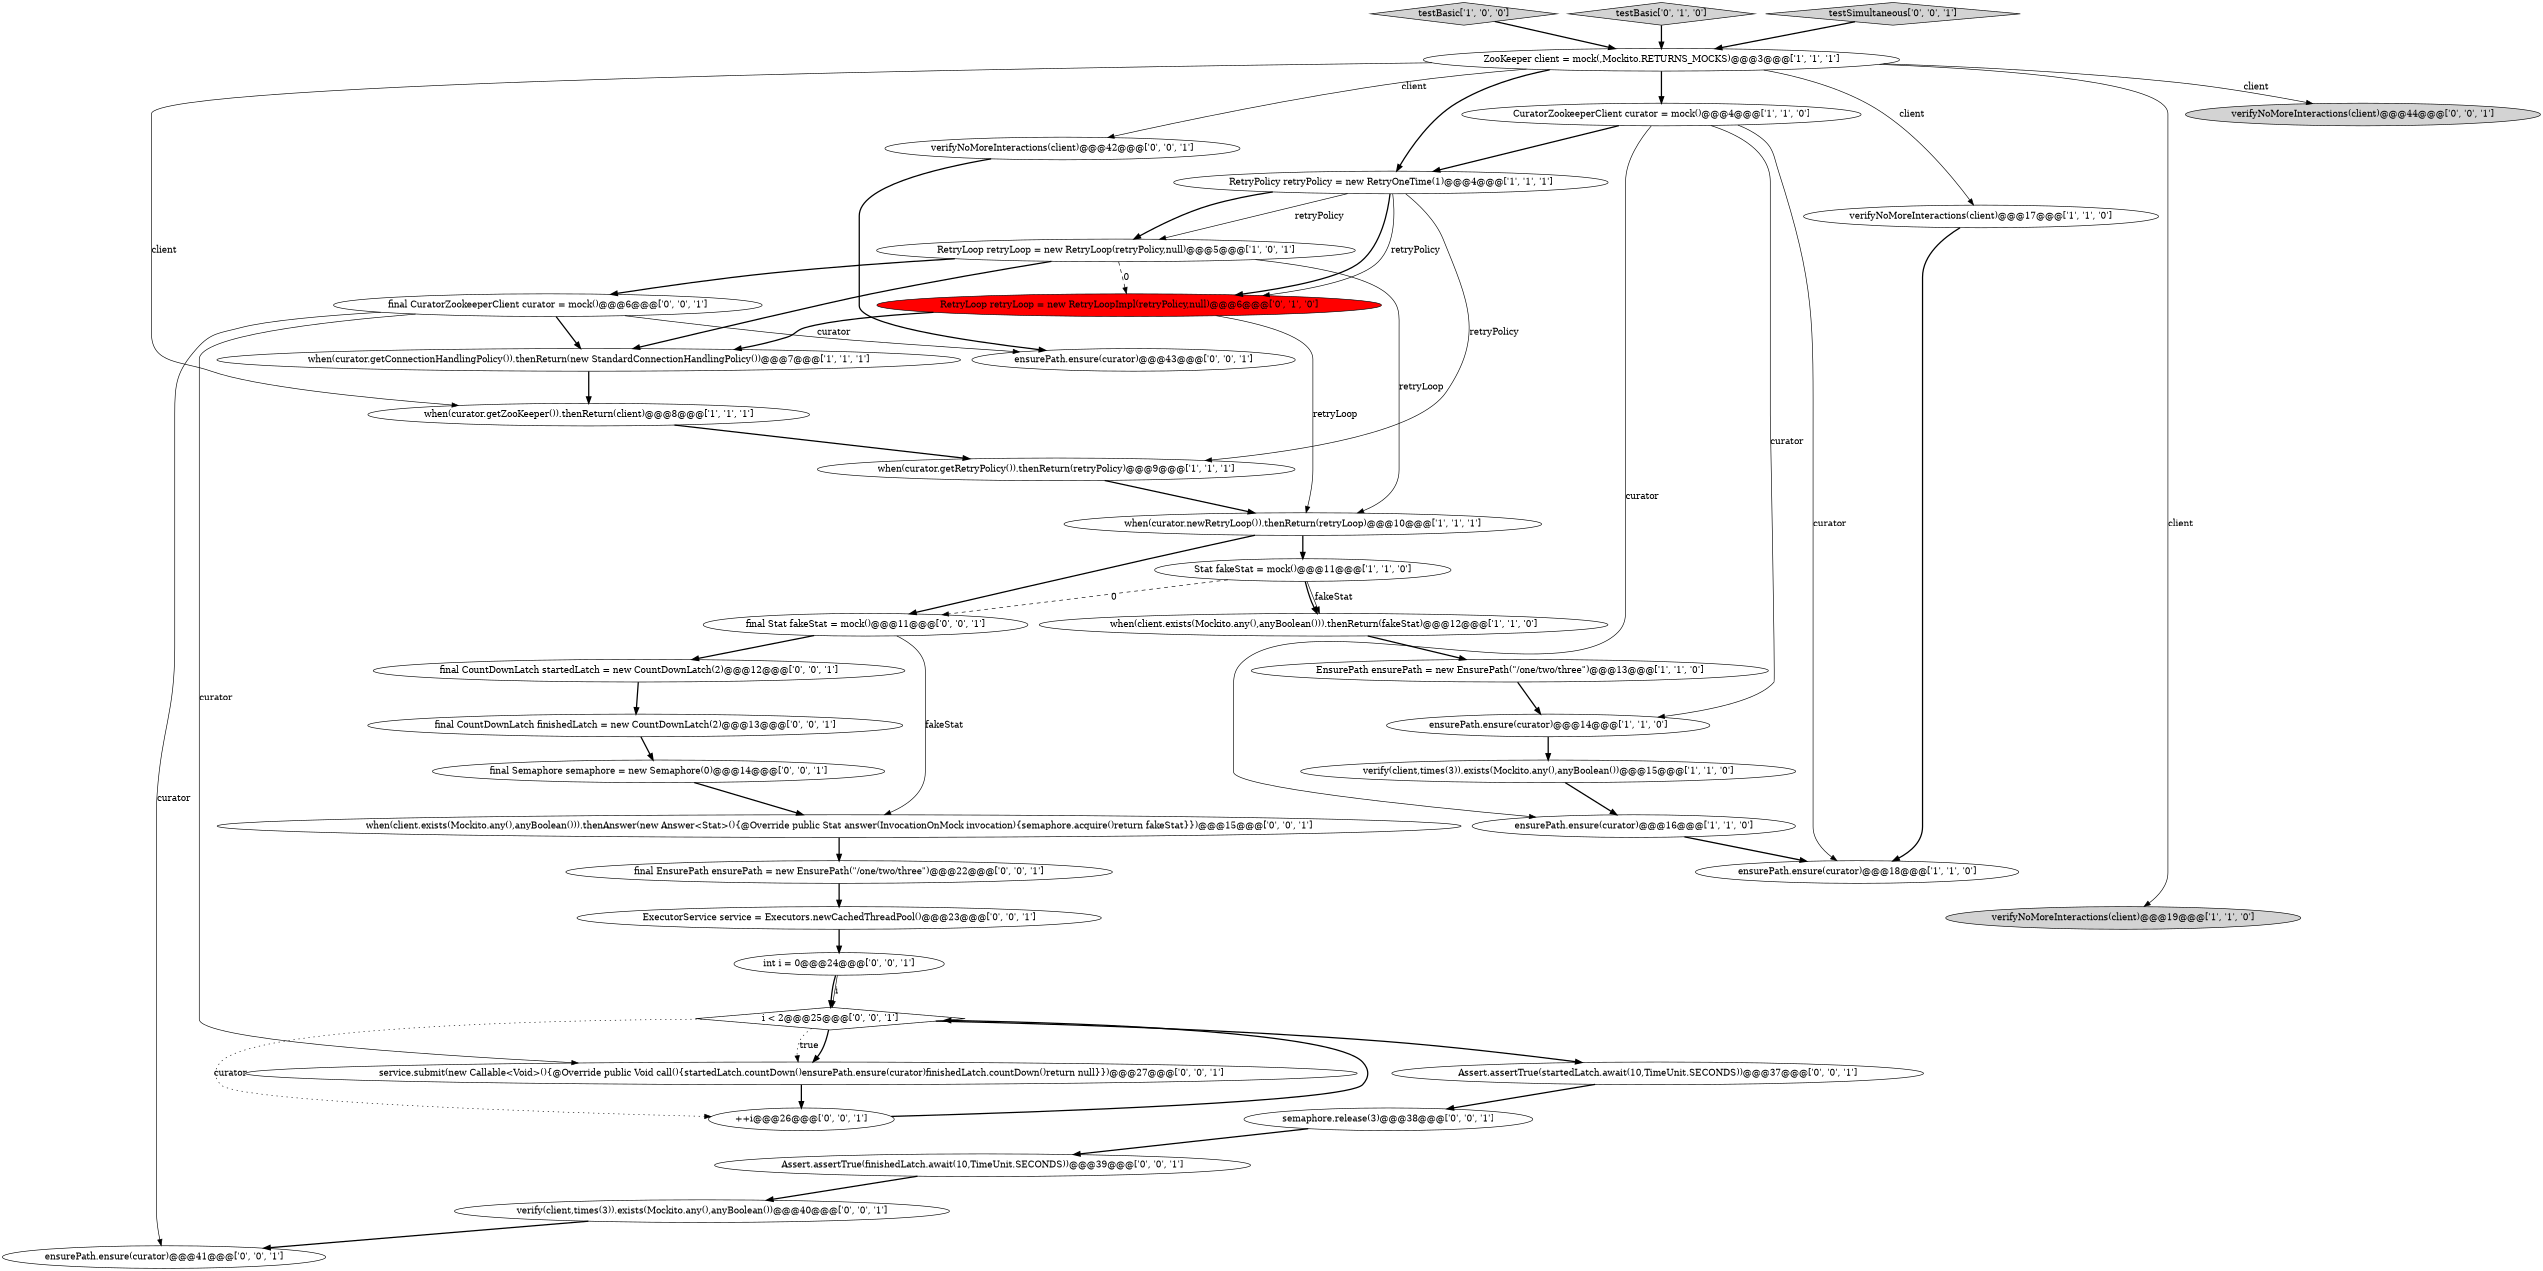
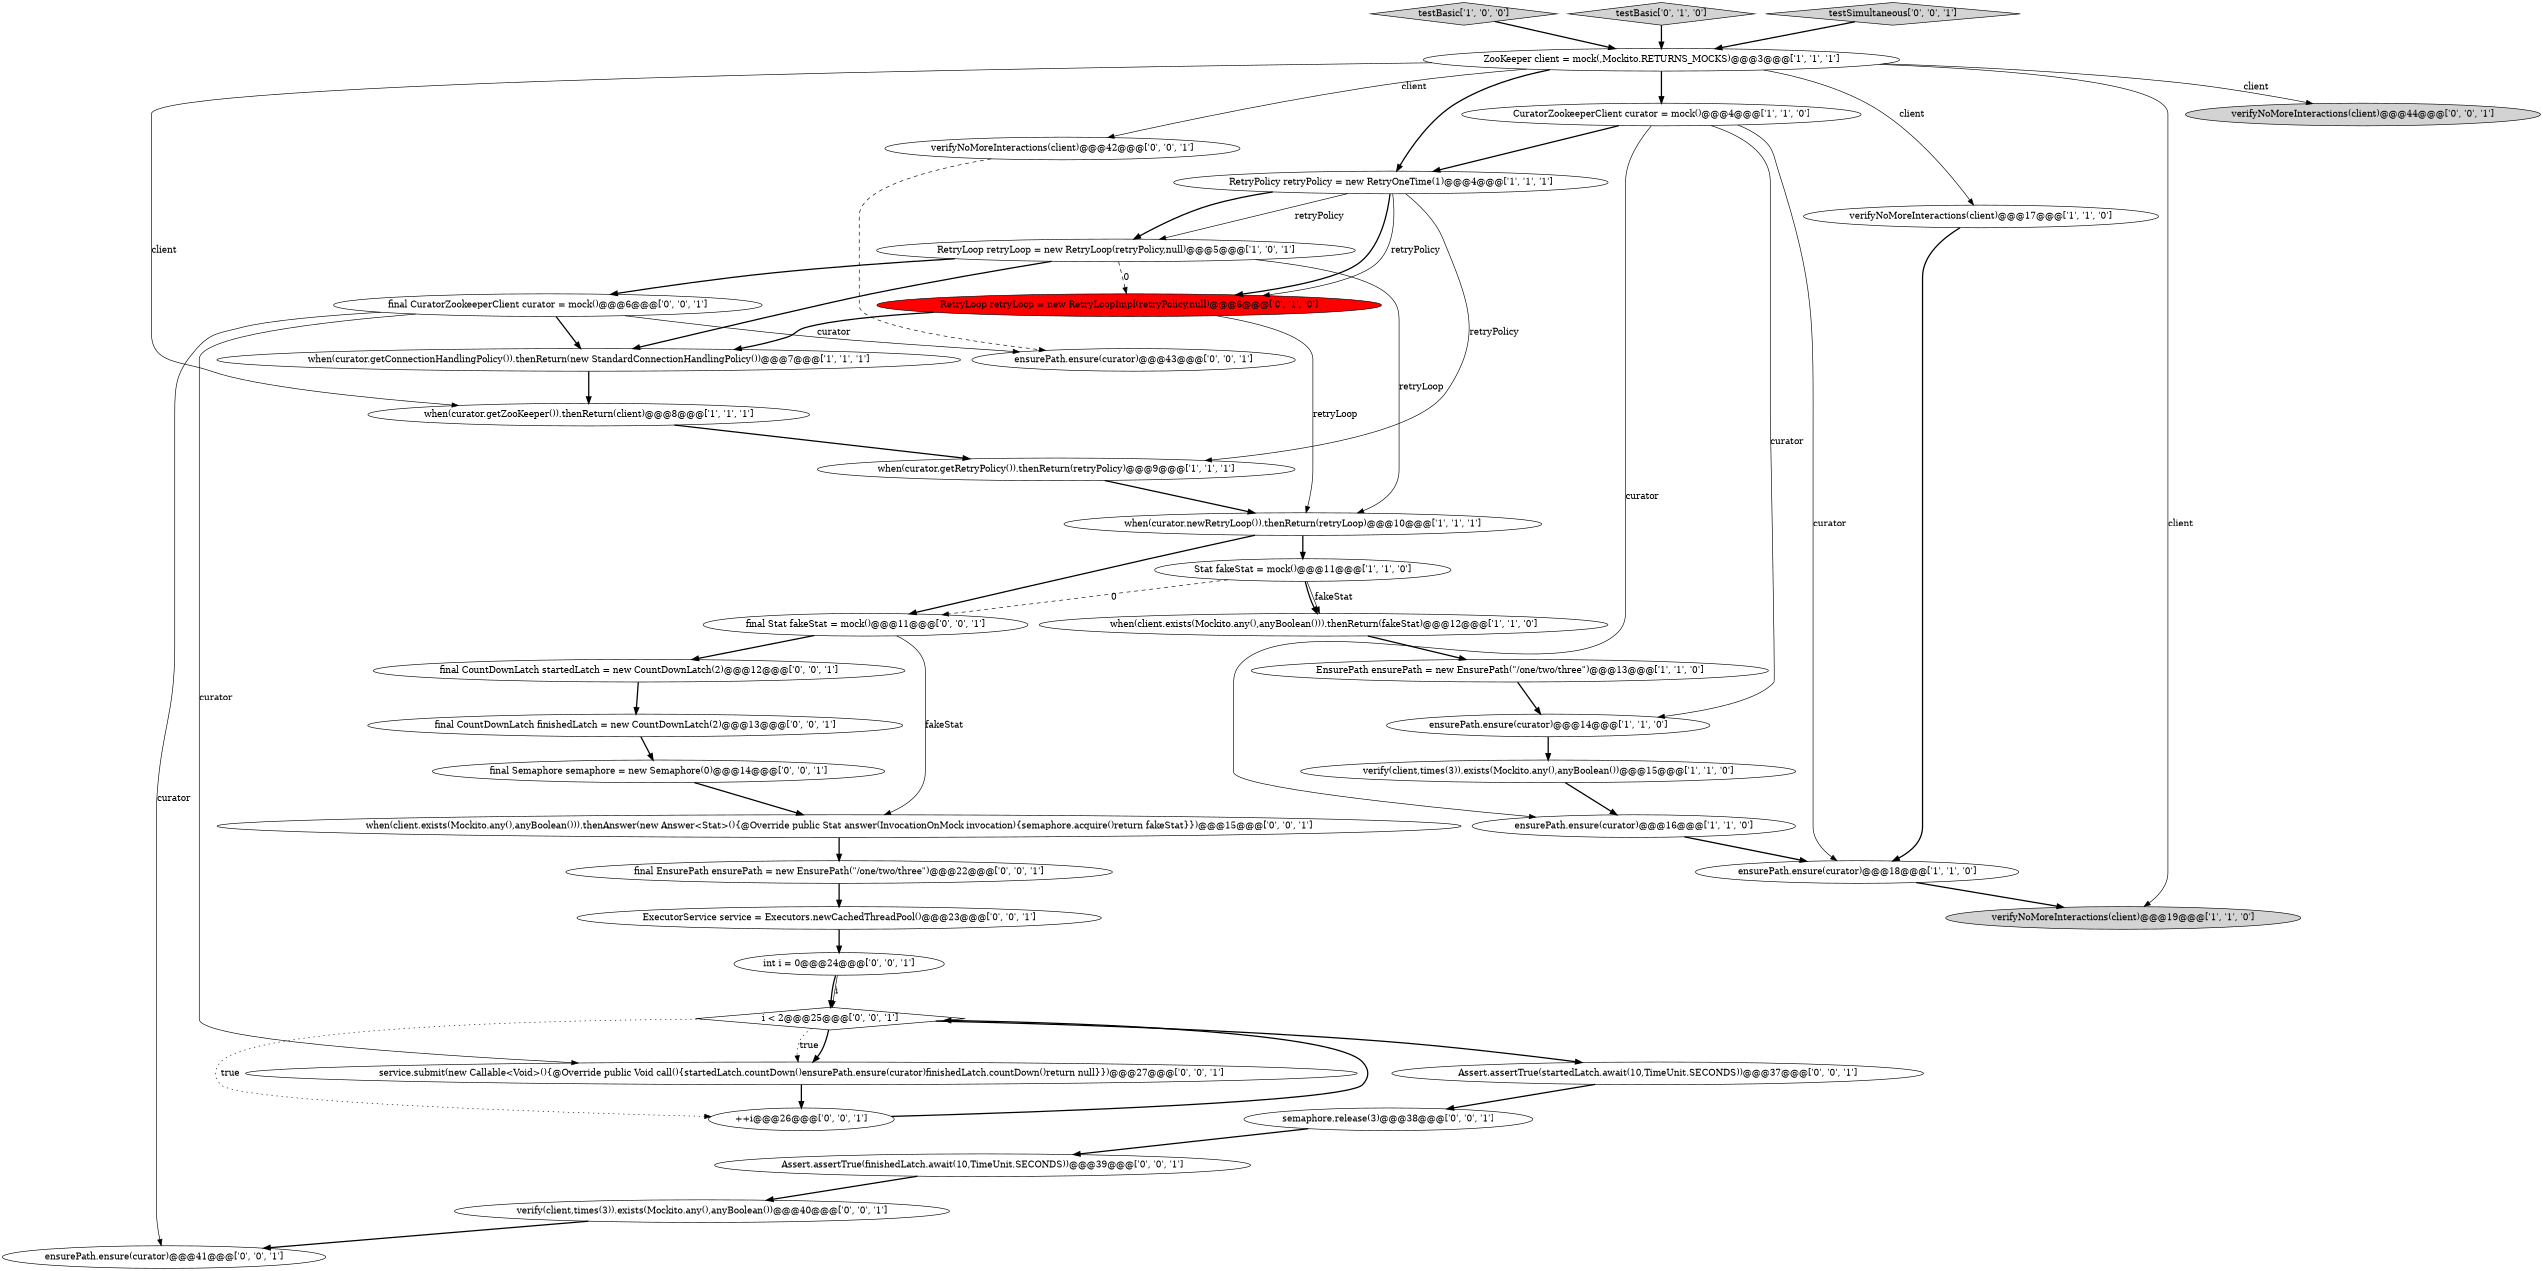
  digraph {
    node [fillcolor=white shape=ellipse style=filled]
    edge [style=bold]
    n1 [label="i < 2@@@25@@@['0', '0', '1']" shape=diamond]
    n2 [label="service.submit(new Callable<Void>(){@Override public Void call(){startedLatch.countDown()ensurePath.ensure(curator)finishedLatch.countDown()return null}})@@@27@@@['0', '0', '1']"]
    n3 [label="++i@@@26@@@['0', '0', '1']"]
    n4 [label="Assert.assertTrue(startedLatch.await(10,TimeUnit.SECONDS))@@@37@@@['0', '0', '1']"]
    n5 [label="semaphore.release(3)@@@38@@@['0', '0', '1']"]
    n6 [label="final CuratorZookeeperClient curator = mock()@@@6@@@['0', '0', '1']"]
    n7 [label="when(curator.getConnectionHandlingPolicy()).thenReturn(new StandardConnectionHandlingPolicy())@@@7@@@['1', '1', '1']"]
    n8 [label="ensurePath.ensure(curator)@@@43@@@['0', '0', '1']"]
    n9 [label="ensurePath.ensure(curator)@@@41@@@['0', '0', '1']"]
    n10 [label="when(curator.getZooKeeper()).thenReturn(client)@@@8@@@['1', '1', '1']"]
    n11 [fillcolor=lightgray label="testBasic['1', '0', '0']" shape=diamond]
    n12 [label="ZooKeeper client = mock(,Mockito.RETURNS_MOCKS)@@@3@@@['1', '1', '1']"]
    n13 [label="CuratorZookeeperClient curator = mock()@@@4@@@['1', '1', '0']"]
    n14 [label="RetryPolicy retryPolicy = new RetryOneTime(1)@@@4@@@['1', '1', '1']"]
    n15 [label="verifyNoMoreInteractions(client)@@@42@@@['0', '0', '1']"]
    n16 [fillcolor=lightgray label="verifyNoMoreInteractions(client)@@@19@@@['1', '1', '0']"]
    n17 [label="verifyNoMoreInteractions(client)@@@17@@@['1', '1', '0']"]
    n18 [fillcolor=lightgray label="verifyNoMoreInteractions(client)@@@44@@@['0', '0', '1']"]
    n19 [label="final EnsurePath ensurePath = new EnsurePath(\"/one/two/three\")@@@22@@@['0', '0', '1']"]
    n20 [label="ExecutorService service = Executors.newCachedThreadPool()@@@23@@@['0', '0', '1']"]
    n21 [label="int i = 0@@@24@@@['0', '0', '1']"]
    n22 [label="EnsurePath ensurePath = new EnsurePath(\"/one/two/three\")@@@13@@@['1', '1', '0']"]
    n23 [label="ensurePath.ensure(curator)@@@14@@@['1', '1', '0']"]
    n24 [label="verify(client,times(3)).exists(Mockito.any(),anyBoolean())@@@15@@@['1', '1', '0']"]
    n25 [label="ensurePath.ensure(curator)@@@18@@@['1', '1', '0']"]
    n26 [label="ensurePath.ensure(curator)@@@16@@@['1', '1', '0']"]
    n27 [fillcolor=red label="RetryLoop retryLoop = new RetryLoopImpl(retryPolicy,null)@@@6@@@['0', '1', '0']"]
    n28 [label="RetryLoop retryLoop = new RetryLoop(retryPolicy,null)@@@5@@@['1', '0', '1']"]
    n29 [label="when(curator.getRetryPolicy()).thenReturn(retryPolicy)@@@9@@@['1', '1', '1']"]
    n30 [label="Assert.assertTrue(finishedLatch.await(10,TimeUnit.SECONDS))@@@39@@@['0', '0', '1']"]
    n31 [label="verify(client,times(3)).exists(Mockito.any(),anyBoolean())@@@40@@@['0', '0', '1']"]
    n32 [label="final Stat fakeStat = mock()@@@11@@@['0', '0', '1']"]
    n33 [label="when(client.exists(Mockito.any(),anyBoolean())).thenAnswer(new Answer<Stat>(){@Override public Stat answer(InvocationOnMock invocation){semaphore.acquire()return fakeStat}})@@@15@@@['0', '0', '1']"]
    n34 [label="final CountDownLatch startedLatch = new CountDownLatch(2)@@@12@@@['0', '0', '1']"]
    n35 [label="final CountDownLatch finishedLatch = new CountDownLatch(2)@@@13@@@['0', '0', '1']"]
    n36 [label="when(curator.newRetryLoop()).thenReturn(retryLoop)@@@10@@@['1', '1', '1']"]
    n37 [label="Stat fakeStat = mock()@@@11@@@['1', '1', '0']"]
    n38 [label="when(client.exists(Mockito.any(),anyBoolean())).thenReturn(fakeStat)@@@12@@@['1', '1', '0']"]
    n39 [fillcolor=lightgray label="testBasic['0', '1', '0']" shape=diamond]
    n40 [label="final Semaphore semaphore = new Semaphore(0)@@@14@@@['0', '0', '1']"]
    n41 [fillcolor=lightgray label="testSimultaneous['0', '0', '1']" shape=diamond]
    n1 -> n2
    n1 -> n2 [label=true style=dotted]
-   n1 -> n3 [label=curator style=dotted]
+   n1 -> n3 [label=true style=dotted]
    n1 -> n4
    n2 -> n3
    n3 -> n1
    n4 -> n5
    n5 -> n30
    n6 -> n2 [label=curator style=solid]
    n6 -> n7
    n6 -> n8 [label=curator style=solid]
    n6 -> n9 [label=curator style=solid]
    n7 -> n10
    n10 -> n29
    n11 -> n12
    n12 -> n10 [label=client style=solid]
    n12 -> n13
    n12 -> n14
    n12 -> n15 [label=client style=solid]
    n12 -> n16 [label=client style=solid]
    n12 -> n17 [label=client style=solid]
    n12 -> n18 [label=client style=solid]
    n13 -> n14
    n13 -> n23 [label=curator style=solid]
    n13 -> n25 [label=curator style=solid]
    n13 -> n26 [label=curator style=solid]
    n14 -> n27
    n14 -> n27 [label=retryPolicy style=solid]
    n14 -> n28 [label=retryPolicy style=solid]
    n14 -> n28
    n14 -> n29 [label=retryPolicy style=solid]
-   n15 -> n8
+   n15 -> n8 [style=dashed]
    n17 -> n25
    n19 -> n20
    n20 -> n21
    n21 -> n1
    n21 -> n1 [label=i style=solid]
    n22 -> n23
    n23 -> n24
    n24 -> n26
+   n25 -> n16
    n26 -> n25
    n27 -> n7
    n27 -> n36 [label=retryLoop style=solid]
    n28 -> n6
    n28 -> n7
    n28 -> n27 [label=0 style=dashed]
    n28 -> n36 [label=retryLoop style=solid]
    n29 -> n36
    n30 -> n31
    n31 -> n9
    n32 -> n33 [label=fakeStat style=solid]
    n32 -> n34
    n33 -> n19
    n34 -> n35
    n35 -> n40
    n36 -> n32
    n36 -> n37
    n37 -> n32 [label=0 style=dashed]
    n37 -> n38 [label=fakeStat style=solid]
    n37 -> n38
    n38 -> n22
    n39 -> n12
    n40 -> n33
    n41 -> n12
  }
